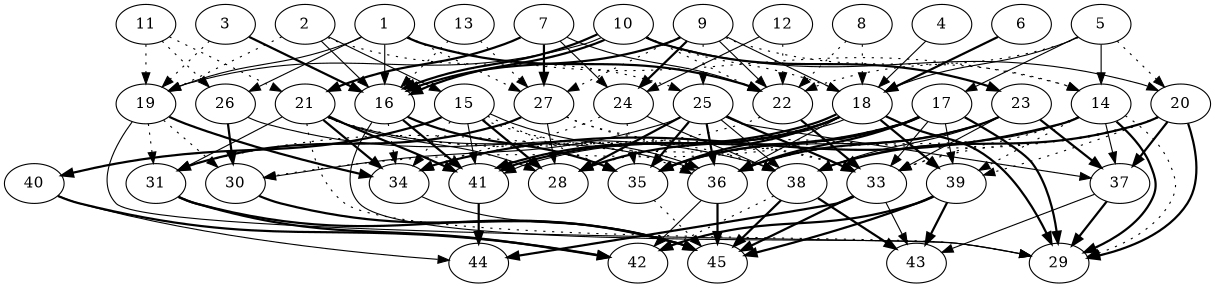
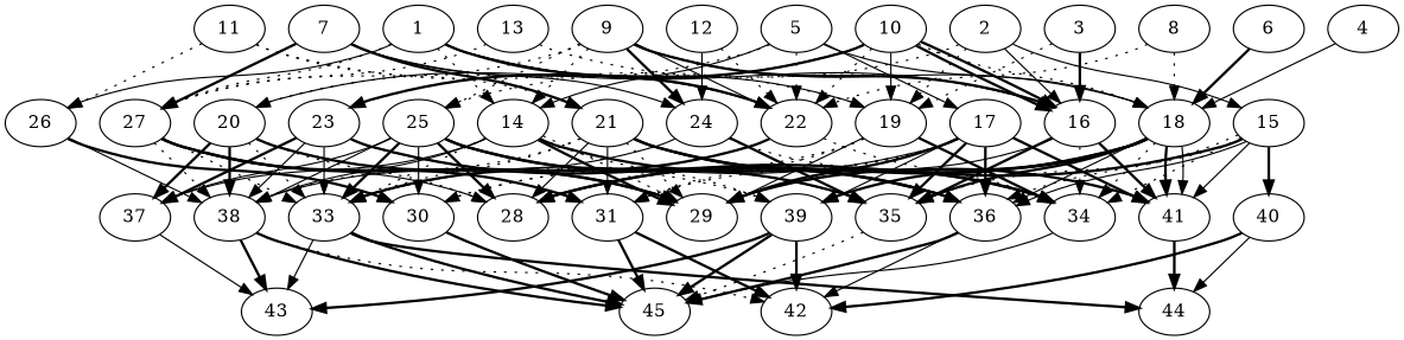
  digraph {
    node [alpha=0.15]
    edge [style=bold]
    1 [alpha=0.07 expect_size=28616704]
    14 [alpha=0.04 expect_size=12188672]
    16 [alpha=0.04 expect_size=43418624]
    19 [alpha=0.05 expect_size=35656704]
    22 [alpha=0.10 expect_size=37622784]
    26 [alpha=0.11 expect_size=48696320]
    27 [alpha=0.03 expect_size=11612160]
    29 [expect_size=48921600]
    33 [alpha=0.18 expect_size=12534784]
    34 [expect_size=52335616]
    36 [alpha=0.07 expect_size=15955968]
    37 [alpha=0.08 expect_size=42520576]
    38 [alpha=0.06 expect_size=50257920]
    39 [alpha=0.17 expect_size=50957312]
    35 [alpha=0.13 expect_size=38533120]
    41 [alpha=0.11 expect_size=26082304]
    30 [alpha=0.14 expect_size=12729344]
    31 [alpha=0.01 expect_size=16239616]
    28 [alpha=0.00 expect_size=39188480]
    45 [alpha=0.13 expect_size=21586944]
    43 [alpha=0.13 expect_size=38360064]
    44 [alpha=0.03 expect_size=33679360]
    42 [alpha=0.19 expect_size=28680192]
    2 [expect_size=41216000]
    15 [alpha=0.19 expect_size=7462912]
    25 [alpha=0.10 expect_size=52081664]
    40 [alpha=0.16 expect_size=40332288]
    3 [alpha=0.12 expect_size=16285696]
    4 [alpha=0.18 expect_size=30288896]
    18 [alpha=0.04 expect_size=45677568]
    5 [expect_size=50070528]
    17 [alpha=0.12 expect_size=22213632]
    20 [alpha=0.01 expect_size=23390208]
    6 [alpha=0.11 expect_size=15973376]
    7 [alpha=0.10 expect_size=31645696]
    21 [alpha=0.08 expect_size=41622528]
    24 [alpha=0.14 expect_size=41538560]
    8 [alpha=0.16 expect_size=17031168]
    9 [expect_size=48141312]
    10 [alpha=0.08 expect_size=12943360]
    23 [alpha=0.17 expect_size=20853760]
    11 [alpha=0.18 expect_size=25714688]
    12 [alpha=0.13 expect_size=42661888]
    13 [alpha=0.09 expect_size=30987264]
    1 -> 14 [style=dotted]
    1 -> 16 [style=solid]
    1 -> 19 [style=solid]
    1 -> 22
    1 -> 26 [style=solid]
    1 -> 27 [style=dotted]
    14 -> 29
    14 -> 29 [style=dotted]
    14 -> 33 [style=dotted]
    14 -> 34
    14 -> 36 [style=dotted]
    14 -> 37 [style=solid]
    14 -> 38 [style=solid]
    14 -> 39 [style=dotted]
    16 -> 29 [style=solid]
    16 -> 34 [style=dotted]
    16 -> 35
    16 -> 41
    19 -> 29 [style=solid]
    19 -> 34
    19 -> 30 [style=dotted]
    19 -> 31 [style=dotted]
    22 -> 33
    22 -> 34 [style=dotted]
    26 -> 38 [style=solid]
    26 -> 30
-   37 -> 29
+   27 -> 29
    27 -> 33 [style=dotted]
    27 -> 38 [style=dotted]
    27 -> 31
    27 -> 28 [style=solid]
    33 -> 45
    33 -> 43 [style=solid]
    33 -> 44
    34 -> 45 [style=solid]
    36 -> 45
    36 -> 42 [style=solid]
    37 -> 43 [style=solid]
    38 -> 45
    38 -> 43
    38 -> 42 [style=dotted]
    39 -> 45
    39 -> 43
    39 -> 42
    35 -> 45 [style=dotted]
    41 -> 44
    30 -> 45
    31 -> 45
    31 -> 42
    2 -> 16 [style=solid]
    2 -> 19 [style=dotted]
    2 -> 15 [style=solid]
    2 -> 25 [style=dotted]
    15 -> 34 [style=dotted]
    15 -> 36 [style=dotted]
    15 -> 36 [style=solid]
    15 -> 35 [style=dotted]
    15 -> 41 [style=solid]
    15 -> 28
    15 -> 40
    25 -> 33
    25 -> 36
    25 -> 37 [style=solid]
    25 -> 38 [style=solid]
    25 -> 35
    25 -> 30 [style=solid]
    25 -> 28
    40 -> 44 [style=solid]
    40 -> 42
    3 -> 16
    3 -> 19 [style=dotted]
    4 -> 18 [style=solid]
    18 -> 29
    18 -> 34 [style=dotted]
    18 -> 36 [style=solid]
    18 -> 39
    18 -> 35
    18 -> 41
    18 -> 41 [style=solid]
    18 -> 28
    5 -> 14 [style=solid]
    5 -> 22 [style=dotted]
    5 -> 18 [style=solid]
    5 -> 17 [style=solid]
    5 -> 20 [style=dotted]
    17 -> 29
    17 -> 33 [style=solid]
    17 -> 36
    17 -> 39 [style=solid]
    17 -> 35
    17 -> 41
    17 -> 30 [style=dotted]
    17 -> 31 [style=dotted]
    20 -> 29
    20 -> 33 [style=dotted]
    20 -> 37
    20 -> 38
    20 -> 39 [style=dotted]
    20 -> 28 [style=dotted]
    6 -> 18
    7 -> 22 [style=solid]
    7 -> 27
    7 -> 21
    7 -> 24 [style=solid]
    21 -> 29 [style=dotted]
    21 -> 33 [style=dotted]
    21 -> 34
    21 -> 36 [style=solid]
    21 -> 38 [style=dotted]
    21 -> 41
    21 -> 31 [style=solid]
    21 -> 28 [style=solid]
    24 -> 34 [style=dotted]
    24 -> 38 [style=solid]
-   24 -> 35 [style=dotted]
+   24 -> 35
    8 -> 22 [style=dotted]
    8 -> 18 [style=dotted]
    9 -> 14 [style=dotted]
    9 -> 16
    9 -> 22 [style=solid]
    9 -> 27 [style=dotted]
    9 -> 25 [style=dotted]
    9 -> 18 [style=solid]
    9 -> 24
    10 -> 16
    10 -> 16
    10 -> 19 [style=solid]
    10 -> 22 [style=dotted]
    10 -> 18 [style=dotted]
    10 -> 20 [style=solid]
    10 -> 23
    23 -> 33 [style=solid]
    23 -> 36
    23 -> 37
    23 -> 38 [style=solid]
    23 -> 35 [style=solid]
    11 -> 19 [style=dotted]
    11 -> 26 [style=dotted]
    11 -> 21 [style=dotted]
    12 -> 22 [style=dotted]
    12 -> 24 [style=solid]
    13 -> 16 [style=dotted]
    13 -> 27 [style=dotted]
  }
